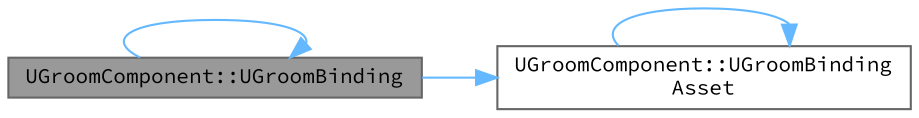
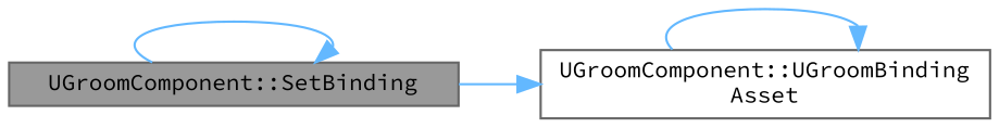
  digraph {
    rankdir=LR
    fontname="Source Code Pro"
    node [fontname="Source Code Pro" fontsize=10 shape=box style=filled]
    edge [color=steelblue1 fontname="Source Code Pro" fontsize=10 labelfontname=Helvetica labelfontsize=10 style=solid]
-   n1 [color=gray40 fillcolor=grey60 fontcolor=black height=0.2 label="UGroomComponent::UGroomBinding" width=0.4]
+   n1 [color=gray40 fillcolor=grey60 fontcolor=black height=0.2 label="UGroomComponent::SetBinding" width=0.4]
    n2 [color=grey40 fillcolor=white height=0.2 label="UGroomComponent::UGroomBinding\lAsset" width=0.4]
    n1 -> n1
    n1 -> n2
    n2 -> n2
  }
